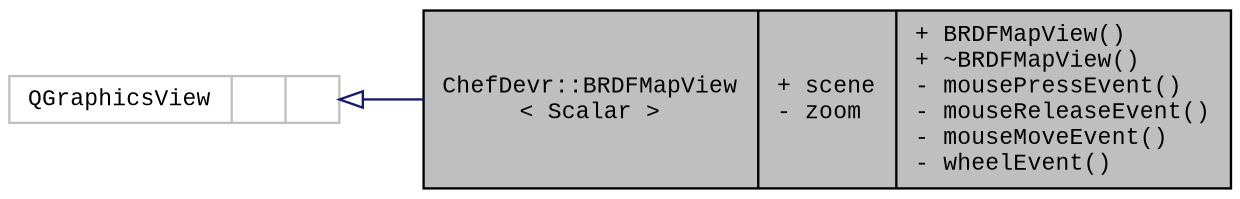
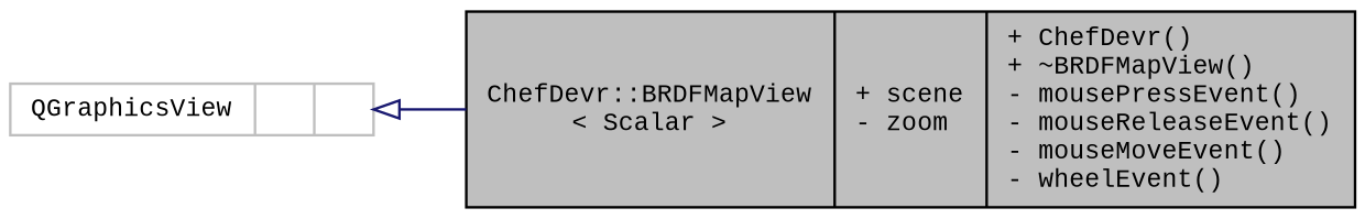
  digraph {
    rankdir=LR
    fontname="Liberation Mono"
    node [fontname="Liberation Mono" fontsize=10 shape=record style=filled]
-   n1 [color=black fillcolor=grey75 fontcolor=black height=0.2 label="{ChefDevr::BRDFMapView\l\< Scalar \>\n|+ scene\l- zoom\l|+ BRDFMapView()\l+ ~BRDFMapView()\l- mousePressEvent()\l- mouseReleaseEvent()\l- mouseMoveEvent()\l- wheelEvent()\l}" width=0.4]
+   n1 [color=black fillcolor=grey75 fontcolor=black height=0.2 label="{ChefDevr::BRDFMapView\l\< Scalar \>\n|+ scene\l- zoom\l|+ ChefDevr()\l+ ~BRDFMapView()\l- mousePressEvent()\l- mouseReleaseEvent()\l- mouseMoveEvent()\l- wheelEvent()\l}" width=0.4]
    n2 [color=grey75 fillcolor=white height=0.2 label="{QGraphicsView\n||}" width=0.4]
    n2 -> n1 [arrowtail=onormal color=midnightblue dir=back fontname="Liberation Mono" fontsize=10 labelfontname=FreeSans labelfontsize=10 style=solid]
  }
